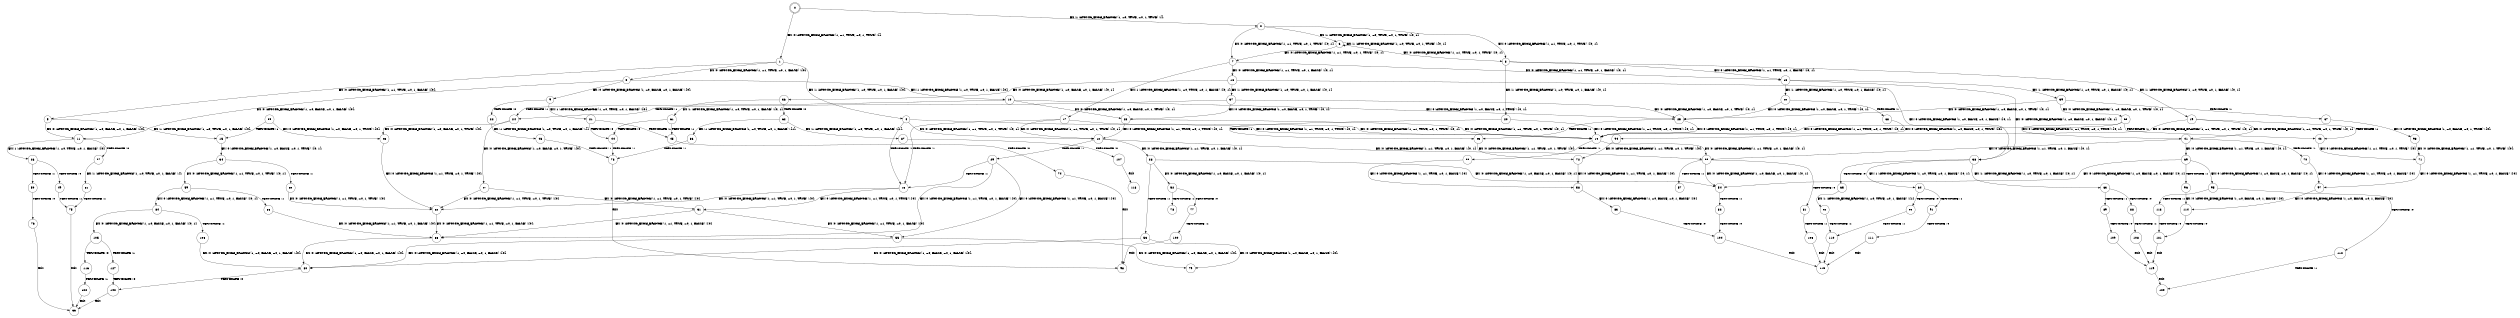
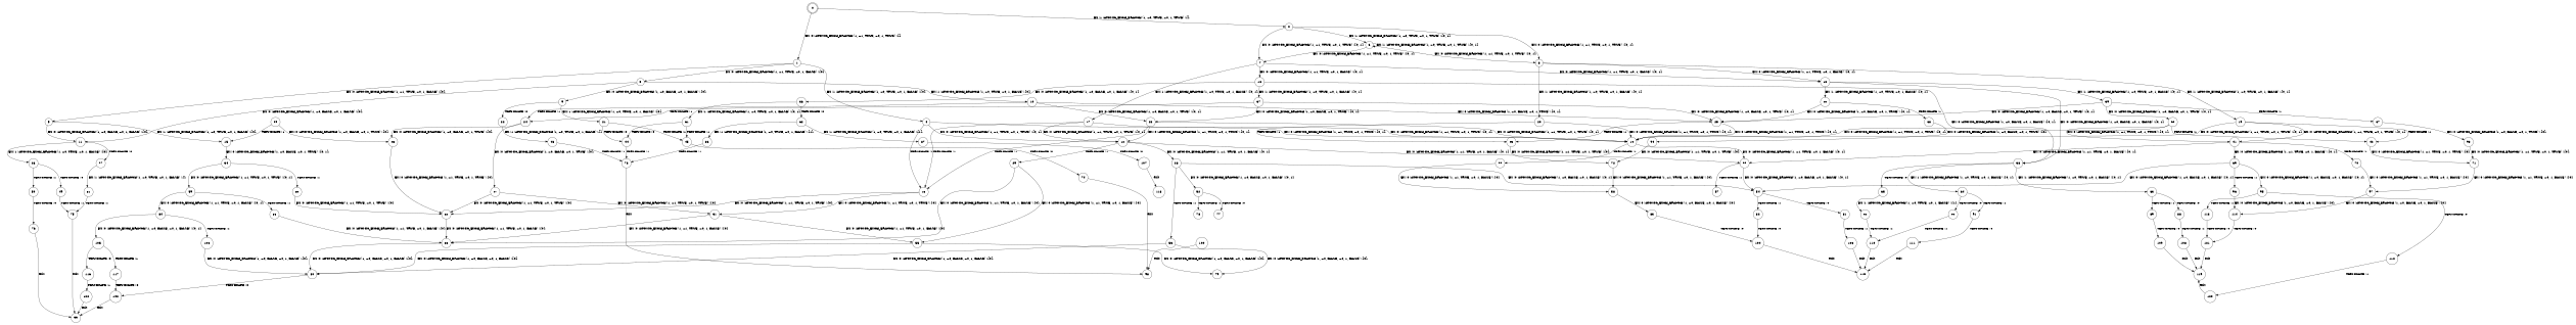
  digraph {
    node [shape=circle]
    0 [peripheries=2]
    1
    2
    3
    4
    5
    6
    7
    8
    9
    10
    11
    12
    13
    14
    15
    16
    17
    18
    19
    20
    21
    22
    23
    24
    25
    26
    27
    28
    29
    30
    31
    32
    33
    34
    36
    37
    38
    39
    40
    41
    42
    43
    44
    45
    46
    47
    48
    49
    50
    51
    52
    53
    54
    55
    56
    57
    58
    59
    60
    35
    61
    62
    63
    64
    65
    66
    67
    68
    69
    70
    71
    72
    73
    74
    75
    76
    77
    78
    79
    80
    81
    82
    83
    84
    85
    86
    87
    88
    89
    90
    91
    92
    93
    94
    95
    96
    97
    98
    99
    100
    102
    103
    104
    105
    106
    107
    108
    109
    110
    111
    112
    113
    114
    115
    116
-   117 [label=127]
+   117
    118
    119
    120
    121
    122
    0 -> 1 [label="EX !0 !ATOMIC_EXCH_BRANCH (1, +1, TRUE, +0, 1, TRUE) !{}"]
    0 -> 2 [label="EX !1 !ATOMIC_EXCH_BRANCH (1, +0, TRUE, +0, 1, TRUE) !{}"]
    1 -> 3 [label="EX !0 !ATOMIC_EXCH_BRANCH (1, +1, TRUE, +0, 1, FALSE) !{0}"]
    1 -> 4 [label="EX !1 !ATOMIC_EXCH_BRANCH (1, +0, TRUE, +0, 1, FALSE) !{0}"]
    1 -> 5 [label="EX !0 !ATOMIC_EXCH_BRANCH (1, +1, TRUE, +0, 1, FALSE) !{0}"]
    2 -> 6 [label="EX !1 !ATOMIC_EXCH_BRANCH (1, +0, TRUE, +0, 1, TRUE) !{0, 1}"]
    2 -> 7 [label="EX !0 !ATOMIC_EXCH_BRANCH (1, +1, TRUE, +0, 1, TRUE) !{0, 1}"]
    2 -> 8 [label="EX !0 !ATOMIC_EXCH_BRANCH (1, +1, TRUE, +0, 1, TRUE) !{0, 1}"]
    3 -> 9 [label="EX !0 !ATOMIC_EXCH_BRANCH (1, +0, FALSE, +0, 1, FALSE) !{0}"]
    3 -> 10 [label="EX !1 !ATOMIC_EXCH_BRANCH (1, +0, TRUE, +0, 1, FALSE) !{0}"]
    3 -> 11 [label="EX !0 !ATOMIC_EXCH_BRANCH (1, +0, FALSE, +0, 1, FALSE) !{0}"]
    4 -> 12 [label="EX !0 !ATOMIC_EXCH_BRANCH (1, +1, TRUE, +0, 1, TRUE) !{0, 1}"]
    4 -> 13 [label="TERMINATE !1"]
    4 -> 14 [label="EX !0 !ATOMIC_EXCH_BRANCH (1, +1, TRUE, +0, 1, TRUE) !{0, 1}"]
    5 -> 11 [label="EX !0 !ATOMIC_EXCH_BRANCH (1, +0, FALSE, +0, 1, FALSE) !{0}"]
    5 -> 15 [label="EX !1 !ATOMIC_EXCH_BRANCH (1, +0, TRUE, +0, 1, FALSE) !{0}"]
    6 -> 6 [label="EX !1 !ATOMIC_EXCH_BRANCH (1, +0, TRUE, +0, 1, TRUE) !{0, 1}"]
    6 -> 7 [label="EX !0 !ATOMIC_EXCH_BRANCH (1, +1, TRUE, +0, 1, TRUE) !{0, 1}"]
    6 -> 8 [label="EX !0 !ATOMIC_EXCH_BRANCH (1, +1, TRUE, +0, 1, TRUE) !{0, 1}"]
    7 -> 16 [label="EX !0 !ATOMIC_EXCH_BRANCH (1, +1, TRUE, +0, 1, FALSE) !{0, 1}"]
    7 -> 17 [label="EX !1 !ATOMIC_EXCH_BRANCH (1, +0, TRUE, +0, 1, FALSE) !{0, 1}"]
    7 -> 18 [label="EX !0 !ATOMIC_EXCH_BRANCH (1, +1, TRUE, +0, 1, FALSE) !{0, 1}"]
    8 -> 18 [label="EX !0 !ATOMIC_EXCH_BRANCH (1, +1, TRUE, +0, 1, FALSE) !{0, 1}"]
    8 -> 19 [label="EX !1 !ATOMIC_EXCH_BRANCH (1, +0, TRUE, +0, 1, FALSE) !{0, 1}"]
    8 -> 20 [label="EX !1 !ATOMIC_EXCH_BRANCH (1, +0, TRUE, +0, 1, FALSE) !{0, 1}"]
    9 -> 21 [label="EX !1 !ATOMIC_EXCH_BRANCH (1, +0, TRUE, +0, 1, FALSE) !{0}"]
    9 -> 22 [label="TERMINATE !0"]
    10 -> 23 [label="EX !0 !ATOMIC_EXCH_BRANCH (1, +0, FALSE, +0, 1, TRUE) !{0, 1}"]
    10 -> 24 [label="TERMINATE !1"]
    10 -> 25 [label="EX !0 !ATOMIC_EXCH_BRANCH (1, +0, FALSE, +0, 1, TRUE) !{0, 1}"]
    11 -> 26 [label="EX !1 !ATOMIC_EXCH_BRANCH (1, +0, TRUE, +0, 1, FALSE) !{0}"]
    11 -> 27 [label="TERMINATE !0"]
    12 -> 28 [label="EX !0 !ATOMIC_EXCH_BRANCH (1, +1, TRUE, +0, 1, FALSE) !{0, 1}"]
    12 -> 29 [label="TERMINATE !1"]
    12 -> 30 [label="EX !0 !ATOMIC_EXCH_BRANCH (1, +1, TRUE, +0, 1, FALSE) !{0, 1}"]
    13 -> 31 [label="EX !0 !ATOMIC_EXCH_BRANCH (1, +1, TRUE, +0, 1, TRUE) !{0}"]
    13 -> 32 [label="EX !0 !ATOMIC_EXCH_BRANCH (1, +1, TRUE, +0, 1, TRUE) !{0}"]
    14 -> 30 [label="EX !0 !ATOMIC_EXCH_BRANCH (1, +1, TRUE, +0, 1, FALSE) !{0, 1}"]
    14 -> 33 [label="TERMINATE !1"]
    15 -> 34 [label="EX !0 !ATOMIC_EXCH_BRANCH (1, +0, FALSE, +0, 1, TRUE) !{0, 1}"]
    16 -> 36 [label="EX !0 !ATOMIC_EXCH_BRANCH (1, +0, FALSE, +0, 1, FALSE) !{0, 1}"]
    16 -> 37 [label="EX !1 !ATOMIC_EXCH_BRANCH (1, +0, TRUE, +0, 1, FALSE) !{0, 1}"]
    16 -> 38 [label="EX !0 !ATOMIC_EXCH_BRANCH (1, +0, FALSE, +0, 1, FALSE) !{0, 1}"]
    17 -> 12 [label="EX !0 !ATOMIC_EXCH_BRANCH (1, +1, TRUE, +0, 1, TRUE) !{0, 1}"]
    17 -> 13 [label="TERMINATE !1"]
    17 -> 14 [label="EX !0 !ATOMIC_EXCH_BRANCH (1, +1, TRUE, +0, 1, TRUE) !{0, 1}"]
    18 -> 38 [label="EX !0 !ATOMIC_EXCH_BRANCH (1, +0, FALSE, +0, 1, FALSE) !{0, 1}"]
    18 -> 39 [label="EX !1 !ATOMIC_EXCH_BRANCH (1, +0, TRUE, +0, 1, FALSE) !{0, 1}"]
    18 -> 40 [label="EX !1 !ATOMIC_EXCH_BRANCH (1, +0, TRUE, +0, 1, FALSE) !{0, 1}"]
    19 -> 14 [label="EX !0 !ATOMIC_EXCH_BRANCH (1, +1, TRUE, +0, 1, TRUE) !{0, 1}"]
    19 -> 41 [label="EX !0 !ATOMIC_EXCH_BRANCH (1, +1, TRUE, +0, 1, TRUE) !{0, 1}"]
    19 -> 42 [label="TERMINATE !1"]
    20 -> 14 [label="EX !0 !ATOMIC_EXCH_BRANCH (1, +1, TRUE, +0, 1, TRUE) !{0, 1}"]
    20 -> 43 [label="TERMINATE !1"]
    21 -> 44 [label="TERMINATE !0"]
    21 -> 45 [label="TERMINATE !1"]
    22 -> 46 [label="EX !1 !ATOMIC_EXCH_BRANCH (1, +0, TRUE, +0, 1, FALSE) !{}"]
    23 -> 12 [label="EX !0 !ATOMIC_EXCH_BRANCH (1, +1, TRUE, +0, 1, TRUE) !{0, 1}"]
-   29 -> 13 [label="TERMINATE !1"]
+   23 -> 13 [label="TERMINATE !1"]
    23 -> 14 [label="EX !0 !ATOMIC_EXCH_BRANCH (1, +1, TRUE, +0, 1, TRUE) !{0, 1}"]
    24 -> 47 [label="EX !0 !ATOMIC_EXCH_BRANCH (1, +0, FALSE, +0, 1, TRUE) !{0}"]
    24 -> 48 [label="EX !0 !ATOMIC_EXCH_BRANCH (1, +0, FALSE, +0, 1, TRUE) !{0}"]
    25 -> 14 [label="EX !0 !ATOMIC_EXCH_BRANCH (1, +1, TRUE, +0, 1, TRUE) !{0, 1}"]
    25 -> 43 [label="TERMINATE !1"]
    26 -> 49 [label="TERMINATE !0"]
    26 -> 50 [label="TERMINATE !1"]
    27 -> 51 [label="EX !1 !ATOMIC_EXCH_BRANCH (1, +0, TRUE, +0, 1, FALSE) !{}"]
    28 -> 52 [label="EX !0 !ATOMIC_EXCH_BRANCH (1, +0, FALSE, +0, 1, FALSE) !{0, 1}"]
    28 -> 53 [label="TERMINATE !1"]
    28 -> 54 [label="EX !0 !ATOMIC_EXCH_BRANCH (1, +0, FALSE, +0, 1, FALSE) !{0, 1}"]
    29 -> 55 [label="EX !0 !ATOMIC_EXCH_BRANCH (1, +1, TRUE, +0, 1, FALSE) !{0}"]
    29 -> 56 [label="EX !0 !ATOMIC_EXCH_BRANCH (1, +1, TRUE, +0, 1, FALSE) !{0}"]
    30 -> 54 [label="EX !0 !ATOMIC_EXCH_BRANCH (1, +0, FALSE, +0, 1, FALSE) !{0, 1}"]
    30 -> 57 [label="TERMINATE !1"]
    31 -> 55 [label="EX !0 !ATOMIC_EXCH_BRANCH (1, +1, TRUE, +0, 1, FALSE) !{0}"]
    31 -> 56 [label="EX !0 !ATOMIC_EXCH_BRANCH (1, +1, TRUE, +0, 1, FALSE) !{0}"]
    32 -> 56 [label="EX !0 !ATOMIC_EXCH_BRANCH (1, +1, TRUE, +0, 1, FALSE) !{0}"]
    33 -> 58 [label="EX !0 !ATOMIC_EXCH_BRANCH (1, +1, TRUE, +0, 1, FALSE) !{0}"]
    34 -> 59 [label="EX !0 !ATOMIC_EXCH_BRANCH (1, +1, TRUE, +0, 1, TRUE) !{0, 1}"]
    34 -> 60 [label="TERMINATE !1"]
    36 -> 61 [label="EX !1 !ATOMIC_EXCH_BRANCH (1, +0, TRUE, +0, 1, FALSE) !{0, 1}"]
    36 -> 62 [label="TERMINATE !0"]
    37 -> 23 [label="EX !0 !ATOMIC_EXCH_BRANCH (1, +0, FALSE, +0, 1, TRUE) !{0, 1}"]
    37 -> 24 [label="TERMINATE !1"]
    37 -> 25 [label="EX !0 !ATOMIC_EXCH_BRANCH (1, +0, FALSE, +0, 1, TRUE) !{0, 1}"]
    38 -> 63 [label="EX !1 !ATOMIC_EXCH_BRANCH (1, +0, TRUE, +0, 1, FALSE) !{0, 1}"]
    38 -> 64 [label="EX !1 !ATOMIC_EXCH_BRANCH (1, +0, TRUE, +0, 1, FALSE) !{0, 1}"]
    38 -> 65 [label="TERMINATE !0"]
    39 -> 25 [label="EX !0 !ATOMIC_EXCH_BRANCH (1, +0, FALSE, +0, 1, TRUE) !{0, 1}"]
    39 -> 66 [label="EX !0 !ATOMIC_EXCH_BRANCH (1, +0, FALSE, +0, 1, TRUE) !{0, 1}"]
    39 -> 67 [label="TERMINATE !1"]
    40 -> 25 [label="EX !0 !ATOMIC_EXCH_BRANCH (1, +0, FALSE, +0, 1, TRUE) !{0, 1}"]
    40 -> 68 [label="TERMINATE !1"]
    41 -> 30 [label="EX !0 !ATOMIC_EXCH_BRANCH (1, +1, TRUE, +0, 1, FALSE) !{0, 1}"]
    41 -> 69 [label="EX !0 !ATOMIC_EXCH_BRANCH (1, +1, TRUE, +0, 1, FALSE) !{0, 1}"]
    41 -> 70 [label="TERMINATE !1"]
    42 -> 71 [label="EX !0 !ATOMIC_EXCH_BRANCH (1, +1, TRUE, +0, 1, TRUE) !{0}"]
    43 -> 72 [label="EX !0 !ATOMIC_EXCH_BRANCH (1, +1, TRUE, +0, 1, TRUE) !{0}"]
    44 -> 73 [label="TERMINATE !1"]
    45 -> 74 [label="TERMINATE !0"]
    46 -> 73 [label="TERMINATE !1"]
    47 -> 31 [label="EX !0 !ATOMIC_EXCH_BRANCH (1, +1, TRUE, +0, 1, TRUE) !{0}"]
    47 -> 32 [label="EX !0 !ATOMIC_EXCH_BRANCH (1, +1, TRUE, +0, 1, TRUE) !{0}"]
    48 -> 32 [label="EX !0 !ATOMIC_EXCH_BRANCH (1, +1, TRUE, +0, 1, TRUE) !{0}"]
    49 -> 75 [label="TERMINATE !1"]
    50 -> 76 [label="TERMINATE !0"]
    51 -> 75 [label="TERMINATE !1"]
    52 -> 77 [label="TERMINATE !0"]
    52 -> 78 [label="TERMINATE !1"]
    53 -> 79 [label="EX !0 !ATOMIC_EXCH_BRANCH (1, +0, FALSE, +0, 1, FALSE) !{0}"]
    53 -> 80 [label="EX !0 !ATOMIC_EXCH_BRANCH (1, +0, FALSE, +0, 1, FALSE) !{0}"]
-   30 -> 81 [label="TERMINATE !0"]
+   54 -> 81 [label="TERMINATE !0"]
    54 -> 82 [label="TERMINATE !1"]
    55 -> 79 [label="EX !0 !ATOMIC_EXCH_BRANCH (1, +0, FALSE, +0, 1, FALSE) !{0}"]
    55 -> 80 [label="EX !0 !ATOMIC_EXCH_BRANCH (1, +0, FALSE, +0, 1, FALSE) !{0}"]
    56 -> 80 [label="EX !0 !ATOMIC_EXCH_BRANCH (1, +0, FALSE, +0, 1, FALSE) !{0}"]
    58 -> 83 [label="EX !0 !ATOMIC_EXCH_BRANCH (1, +0, FALSE, +0, 1, FALSE) !{0}"]
    59 -> 84 [label="EX !0 !ATOMIC_EXCH_BRANCH (1, +1, TRUE, +0, 1, FALSE) !{0, 1}"]
    59 -> 85 [label="TERMINATE !1"]
    60 -> 32 [label="EX !0 !ATOMIC_EXCH_BRANCH (1, +1, TRUE, +0, 1, TRUE) !{0}"]
    35 -> 15 [label="TERMINATE !1"]
    35 -> 48 [label="EX !0 !ATOMIC_EXCH_BRANCH (1, +0, FALSE, +0, 1, TRUE) !{0}"]
    61 -> 44 [label="TERMINATE !0"]
    61 -> 45 [label="TERMINATE !1"]
    62 -> 86 [label="EX !1 !ATOMIC_EXCH_BRANCH (1, +0, TRUE, +0, 1, FALSE) !{1}"]
    62 -> 87 [label="EX !1 !ATOMIC_EXCH_BRANCH (1, +0, TRUE, +0, 1, FALSE) !{1}"]
    63 -> 88 [label="TERMINATE !0"]
    63 -> 89 [label="TERMINATE !1"]
    64 -> 90 [label="TERMINATE !0"]
    64 -> 91 [label="TERMINATE !1"]
    65 -> 92 [label="EX !1 !ATOMIC_EXCH_BRANCH (1, +0, TRUE, +0, 1, FALSE) !{1}"]
    66 -> 14 [label="EX !0 !ATOMIC_EXCH_BRANCH (1, +1, TRUE, +0, 1, TRUE) !{0, 1}"]
    66 -> 41 [label="EX !0 !ATOMIC_EXCH_BRANCH (1, +1, TRUE, +0, 1, TRUE) !{0, 1}"]
    66 -> 42 [label="TERMINATE !1"]
    67 -> 93 [label="EX !0 !ATOMIC_EXCH_BRANCH (1, +0, FALSE, +0, 1, TRUE) !{0}"]
    68 -> 94 [label="EX !0 !ATOMIC_EXCH_BRANCH (1, +0, FALSE, +0, 1, TRUE) !{0}"]
    69 -> 54 [label="EX !0 !ATOMIC_EXCH_BRANCH (1, +0, FALSE, +0, 1, FALSE) !{0, 1}"]
    69 -> 95 [label="EX !0 !ATOMIC_EXCH_BRANCH (1, +0, FALSE, +0, 1, FALSE) !{0, 1}"]
    69 -> 96 [label="TERMINATE !1"]
    70 -> 97 [label="EX !0 !ATOMIC_EXCH_BRANCH (1, +1, TRUE, +0, 1, FALSE) !{0}"]
    71 -> 97 [label="EX !0 !ATOMIC_EXCH_BRANCH (1, +1, TRUE, +0, 1, FALSE) !{0}"]
    72 -> 58 [label="EX !0 !ATOMIC_EXCH_BRANCH (1, +1, TRUE, +0, 1, FALSE) !{0}"]
    73 -> 98 [label=exit]
    74 -> 98 [label=exit]
    75 -> 99 [label=exit]
    76 -> 99 [label=exit]
-   77 -> 100 [label="TERMINATE !1"]
    80 -> 102 [label="TERMINATE !0"]
    81 -> 103 [label="TERMINATE !1"]
    82 -> 104 [label="TERMINATE !0"]
    83 -> 104 [label="TERMINATE !0"]
    84 -> 105 [label="EX !0 !ATOMIC_EXCH_BRANCH (1, +0, FALSE, +0, 1, FALSE) !{0, 1}"]
    84 -> 106 [label="TERMINATE !1"]
    85 -> 56 [label="EX !0 !ATOMIC_EXCH_BRANCH (1, +1, TRUE, +0, 1, FALSE) !{0}"]
    86 -> 73 [label="TERMINATE !1"]
    87 -> 107 [label="TERMINATE !0"]
    88 -> 108 [label="TERMINATE !1"]
    89 -> 109 [label="TERMINATE !0"]
    90 -> 110 [label="TERMINATE !1"]
    91 -> 111 [label="TERMINATE !0"]
    92 -> 110 [label="TERMINATE !1"]
    93 -> 71 [label="EX !0 !ATOMIC_EXCH_BRANCH (1, +1, TRUE, +0, 1, TRUE) !{0}"]
    94 -> 72 [label="EX !0 !ATOMIC_EXCH_BRANCH (1, +1, TRUE, +0, 1, TRUE) !{0}"]
    95 -> 112 [label="TERMINATE !0"]
    95 -> 113 [label="TERMINATE !1"]
    96 -> 114 [label="EX !0 !ATOMIC_EXCH_BRANCH (1, +0, FALSE, +0, 1, FALSE) !{0}"]
    97 -> 114 [label="EX !0 !ATOMIC_EXCH_BRANCH (1, +0, FALSE, +0, 1, FALSE) !{0}"]
    100 -> 98 [label=exit]
    102 -> 99 [label=exit]
    103 -> 115 [label=exit]
    104 -> 115 [label=exit]
    105 -> 116 [label="TERMINATE !0"]
    105 -> 117 [label="TERMINATE !1"]
    106 -> 80 [label="EX !0 !ATOMIC_EXCH_BRANCH (1, +0, FALSE, +0, 1, FALSE) !{0}"]
    107 -> 118 [label=exit]
    108 -> 119 [label=exit]
    109 -> 119 [label=exit]
    110 -> 115 [label=exit]
    111 -> 115 [label=exit]
    112 -> 120 [label="TERMINATE !1"]
    113 -> 121 [label="TERMINATE !0"]
    114 -> 121 [label="TERMINATE !0"]
    116 -> 122 [label="TERMINATE !1"]
    117 -> 102 [label="TERMINATE !0"]
-   119 -> 120 [label=exit]
+   120 -> 119 [label=exit]
    121 -> 119 [label=exit]
    122 -> 99 [label=exit]
  }
